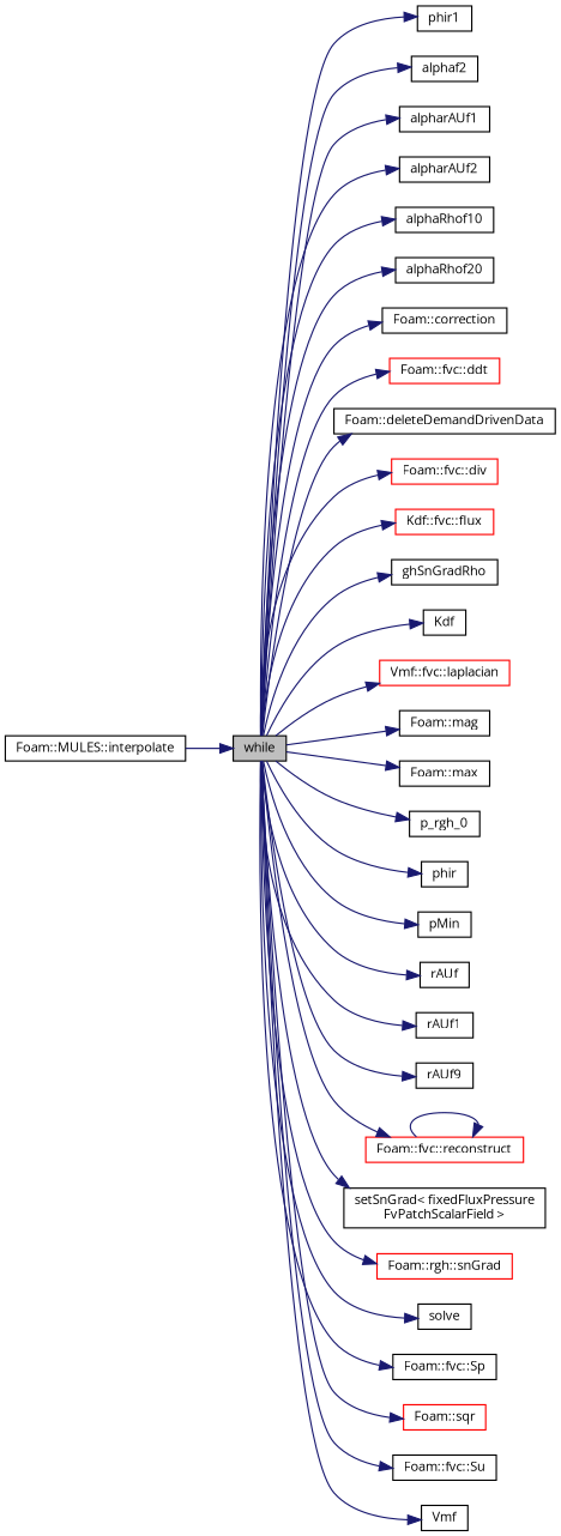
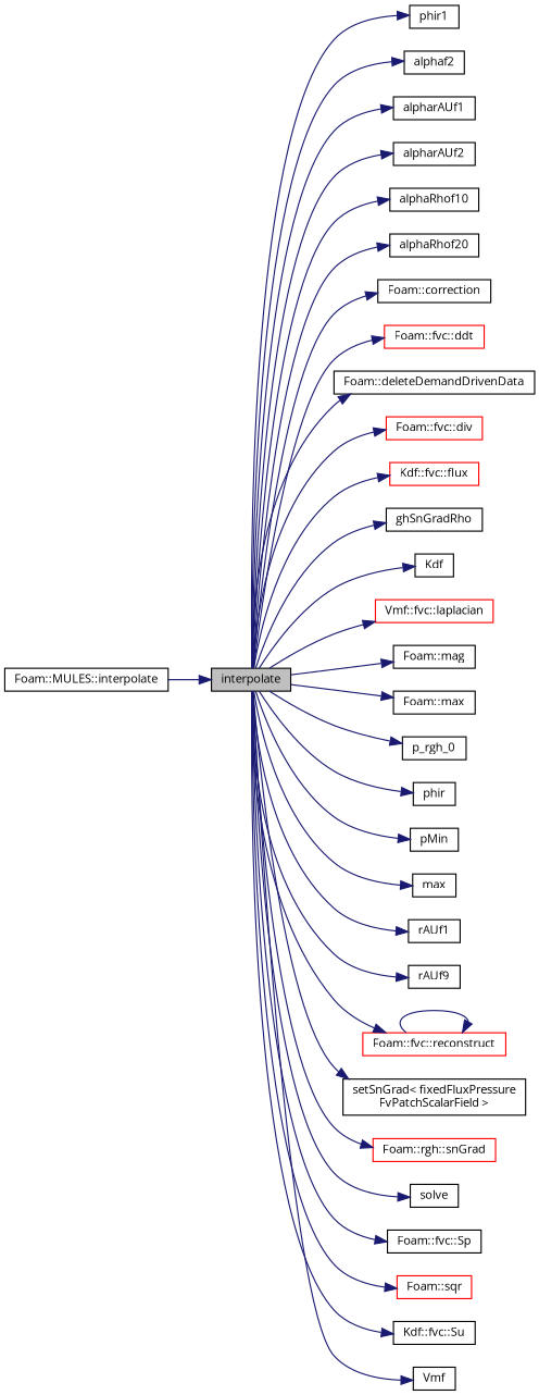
  digraph {
    fontname="Open Sans"
    rankdir=LR
    node [color=black fontname="Open Sans" fontsize=10 shape=record]
    edge [color=midnightblue fontname="Open Sans" fontsize=10 labelfontname=Helvetica labelfontsize=10 style=solid]
-   n1 [fillcolor=grey75 fontcolor=black height=0.2 label=while style=filled width=0.4]
+   n1 [fillcolor=grey75 fontcolor=black height=0.2 label=interpolate style=filled width=0.4]
    n2 [height=0.2 label=phir1 width=0.4]
    n3 [height=0.2 label=alphaf2 width=0.4]
    n4 [height=0.2 label=alpharAUf1 width=0.4]
    n5 [height=0.2 label=alpharAUf2 width=0.4]
    n6 [height=0.2 label=alphaRhof10 width=0.4]
    n7 [height=0.2 label=alphaRhof20 width=0.4]
    n8 [height=0.2 label="Foam::correction" width=0.4]
    n9 [color=red height=0.2 label="Foam::fvc::ddt" width=0.4]
    n10 [height=0.2 label="Foam::deleteDemandDrivenData" width=0.4]
    n11 [color=red height=0.2 label="Foam::fvc::div" width=0.4]
    n12 [color=red height=0.2 label="Kdf::fvc::flux" width=0.4]
    n13 [height=0.2 label=ghSnGradRho width=0.4]
    n14 [height=0.2 label=Kdf width=0.4]
    n15 [color=red height=0.2 label="Vmf::fvc::laplacian" width=0.4]
    n16 [height=0.2 label="Foam::mag" width=0.4]
    n17 [height=0.2 label="Foam::max" width=0.4]
    n18 [height=0.2 label=p_rgh_0 width=0.4]
    n19 [height=0.2 label=phir width=0.4]
    n20 [height=0.2 label=pMin width=0.4]
-   n21 [height=0.2 label=rAUf width=0.4]
+   n21 [height=0.2 label=max width=0.4]
    n22 [height=0.2 label=rAUf1 width=0.4]
    n23 [height=0.2 label=rAUf9 width=0.4]
    n24 [color=red height=0.2 label="Foam::fvc::reconstruct" width=0.4]
    n25 [height=0.2 label="setSnGrad\< fixedFluxPressure\lFvPatchScalarField \>" width=0.4]
    n26 [color=red height=0.2 label="Foam::rgh::snGrad" width=0.4]
    n27 [height=0.2 label=solve width=0.4]
    n28 [height=0.2 label="Foam::fvc::Sp" width=0.4]
    n29 [color=red height=0.2 label="Foam::sqr" width=0.4]
-   n30 [height=0.2 label="Foam::fvc::Su" width=0.4]
+   n30 [height=0.2 label="Kdf::fvc::Su" width=0.4]
    n31 [height=0.2 label=Vmf width=0.4]
    n32 [height=0.2 label="Foam::MULES::interpolate" width=0.4]
    n1 -> n2
    n1 -> n3
    n1 -> n4
    n1 -> n5
    n1 -> n6
    n1 -> n7
    n1 -> n8
    n1 -> n9
    n1 -> n10
    n1 -> n11
    n1 -> n12
    n1 -> n13
    n1 -> n14
    n1 -> n15
    n1 -> n16
    n1 -> n17
    n1 -> n18
    n1 -> n19
    n1 -> n20
    n1 -> n21
    n1 -> n22
    n1 -> n23
    n1 -> n24
    n1 -> n25
    n1 -> n26
    n1 -> n27
    n1 -> n28
    n1 -> n29
    n1 -> n30
    n1 -> n31
    n24 -> n24
    n32 -> n1
  }
